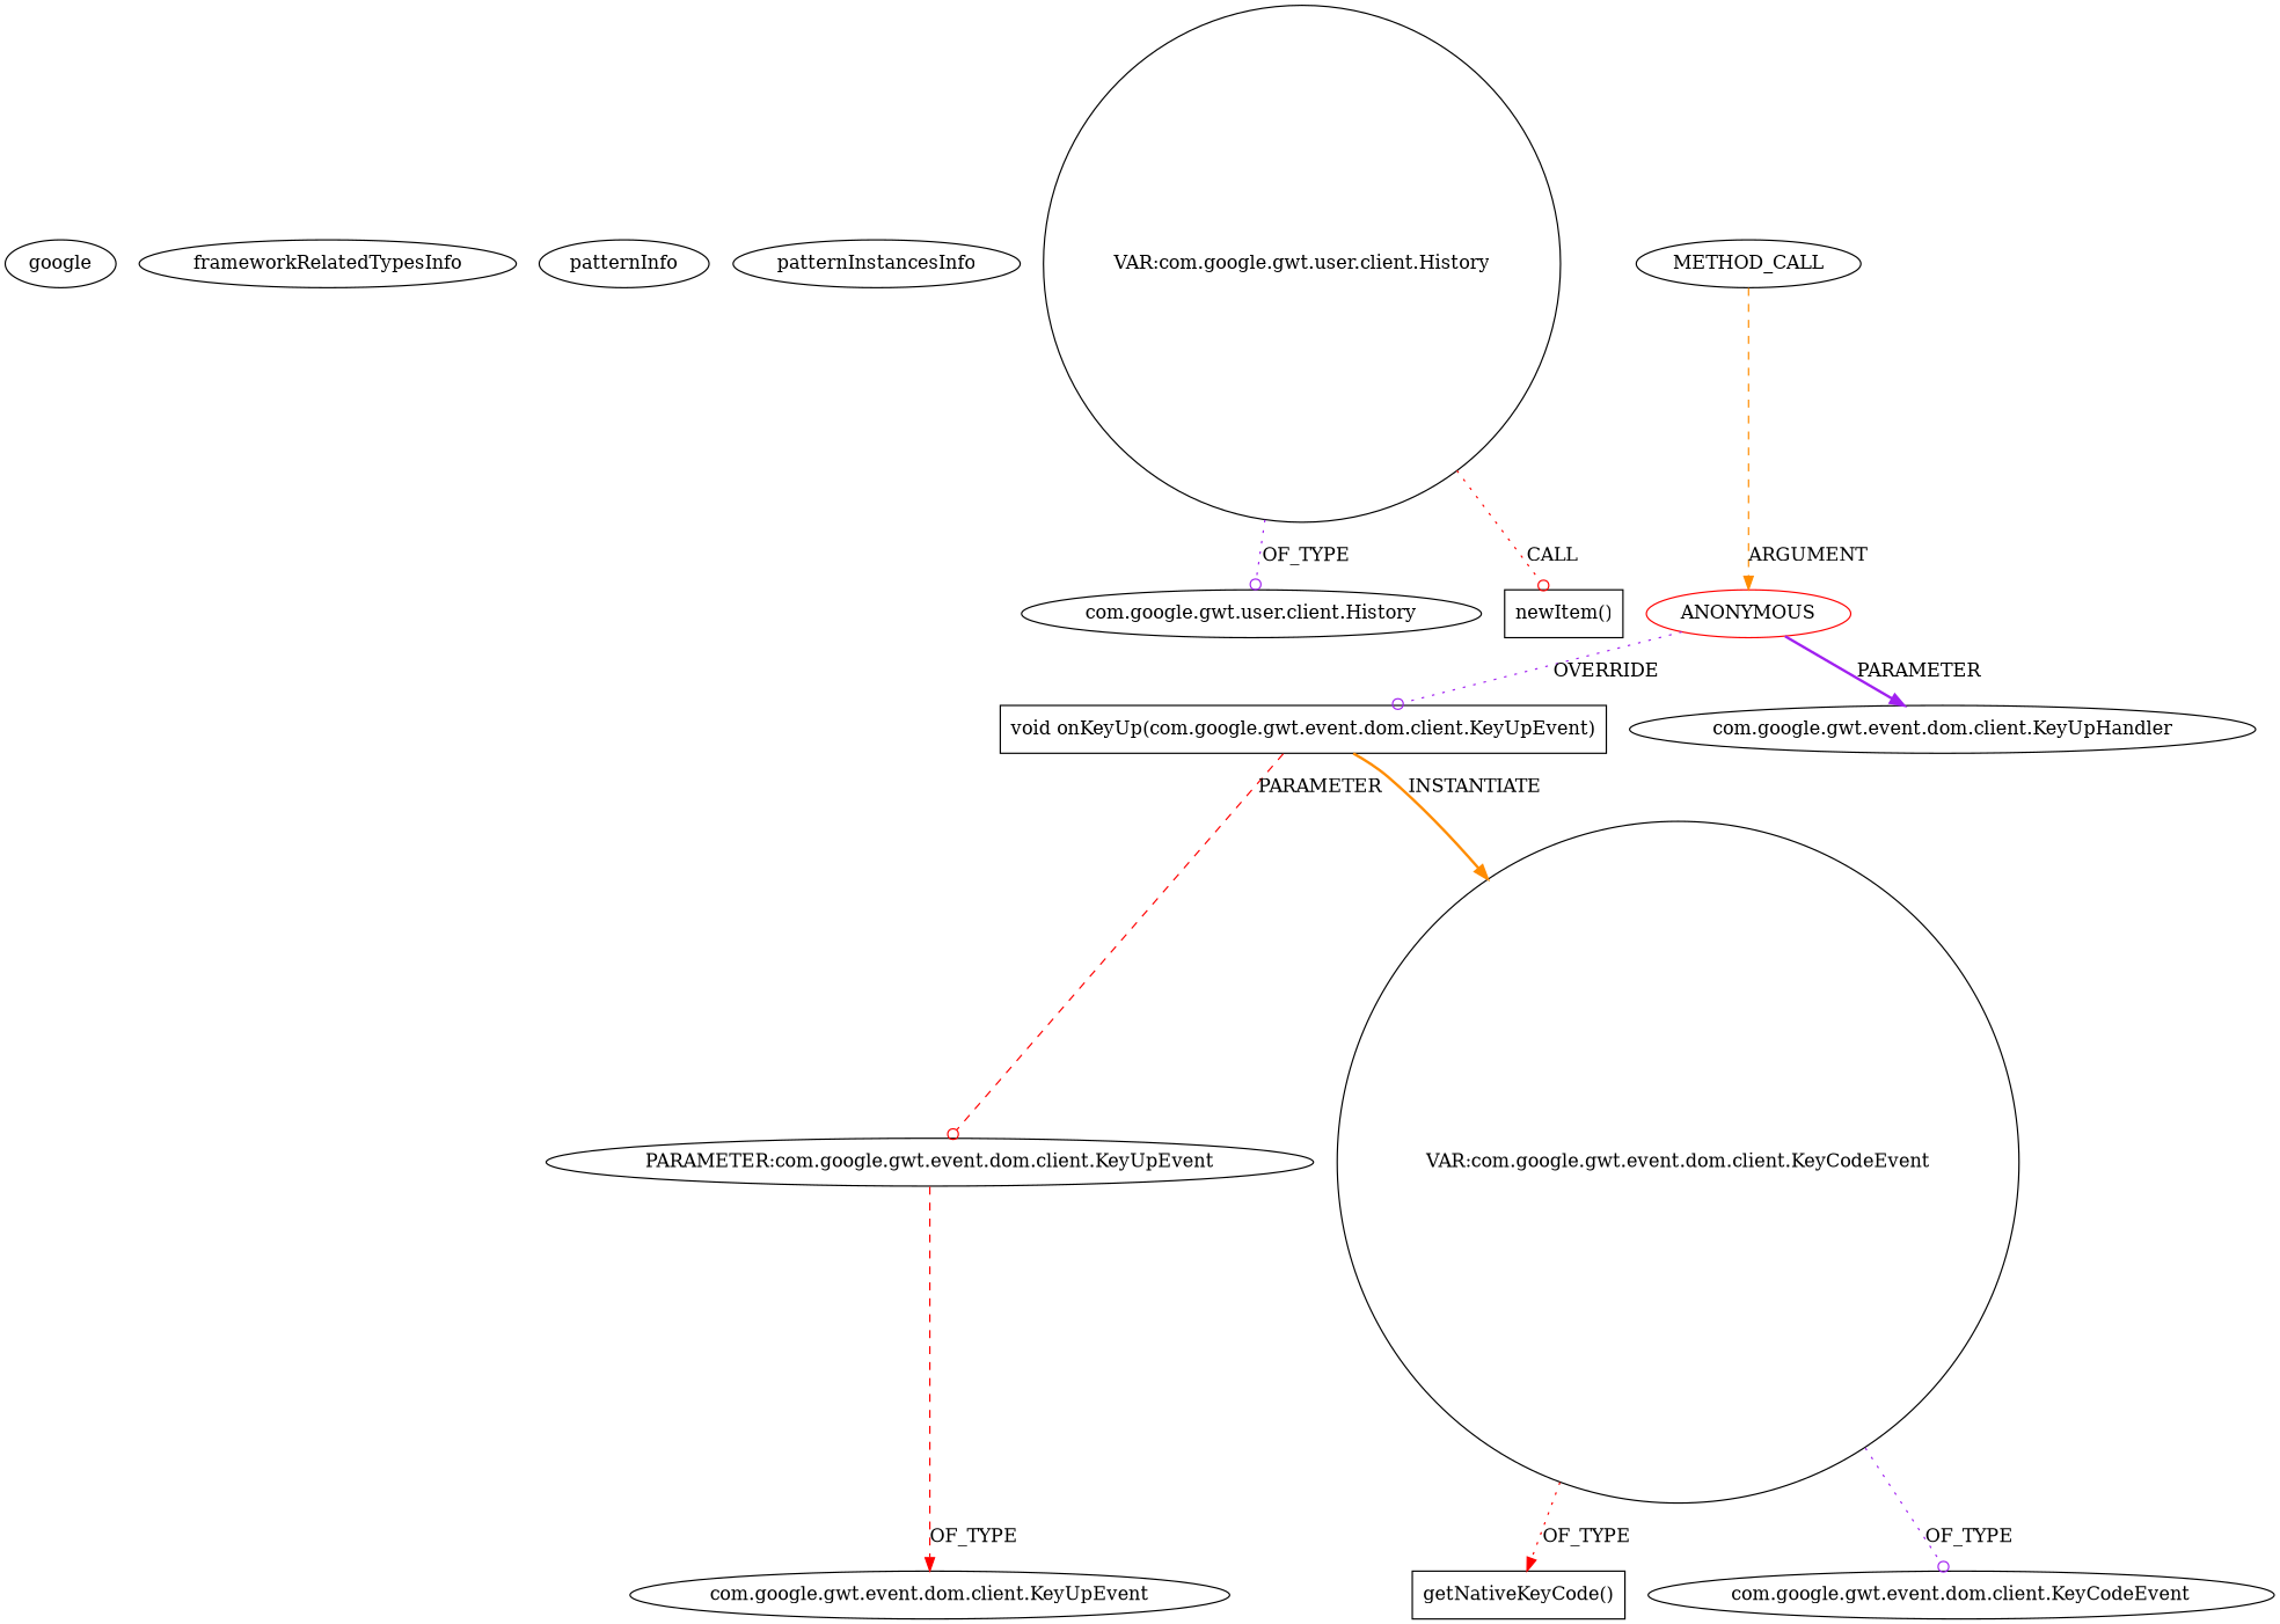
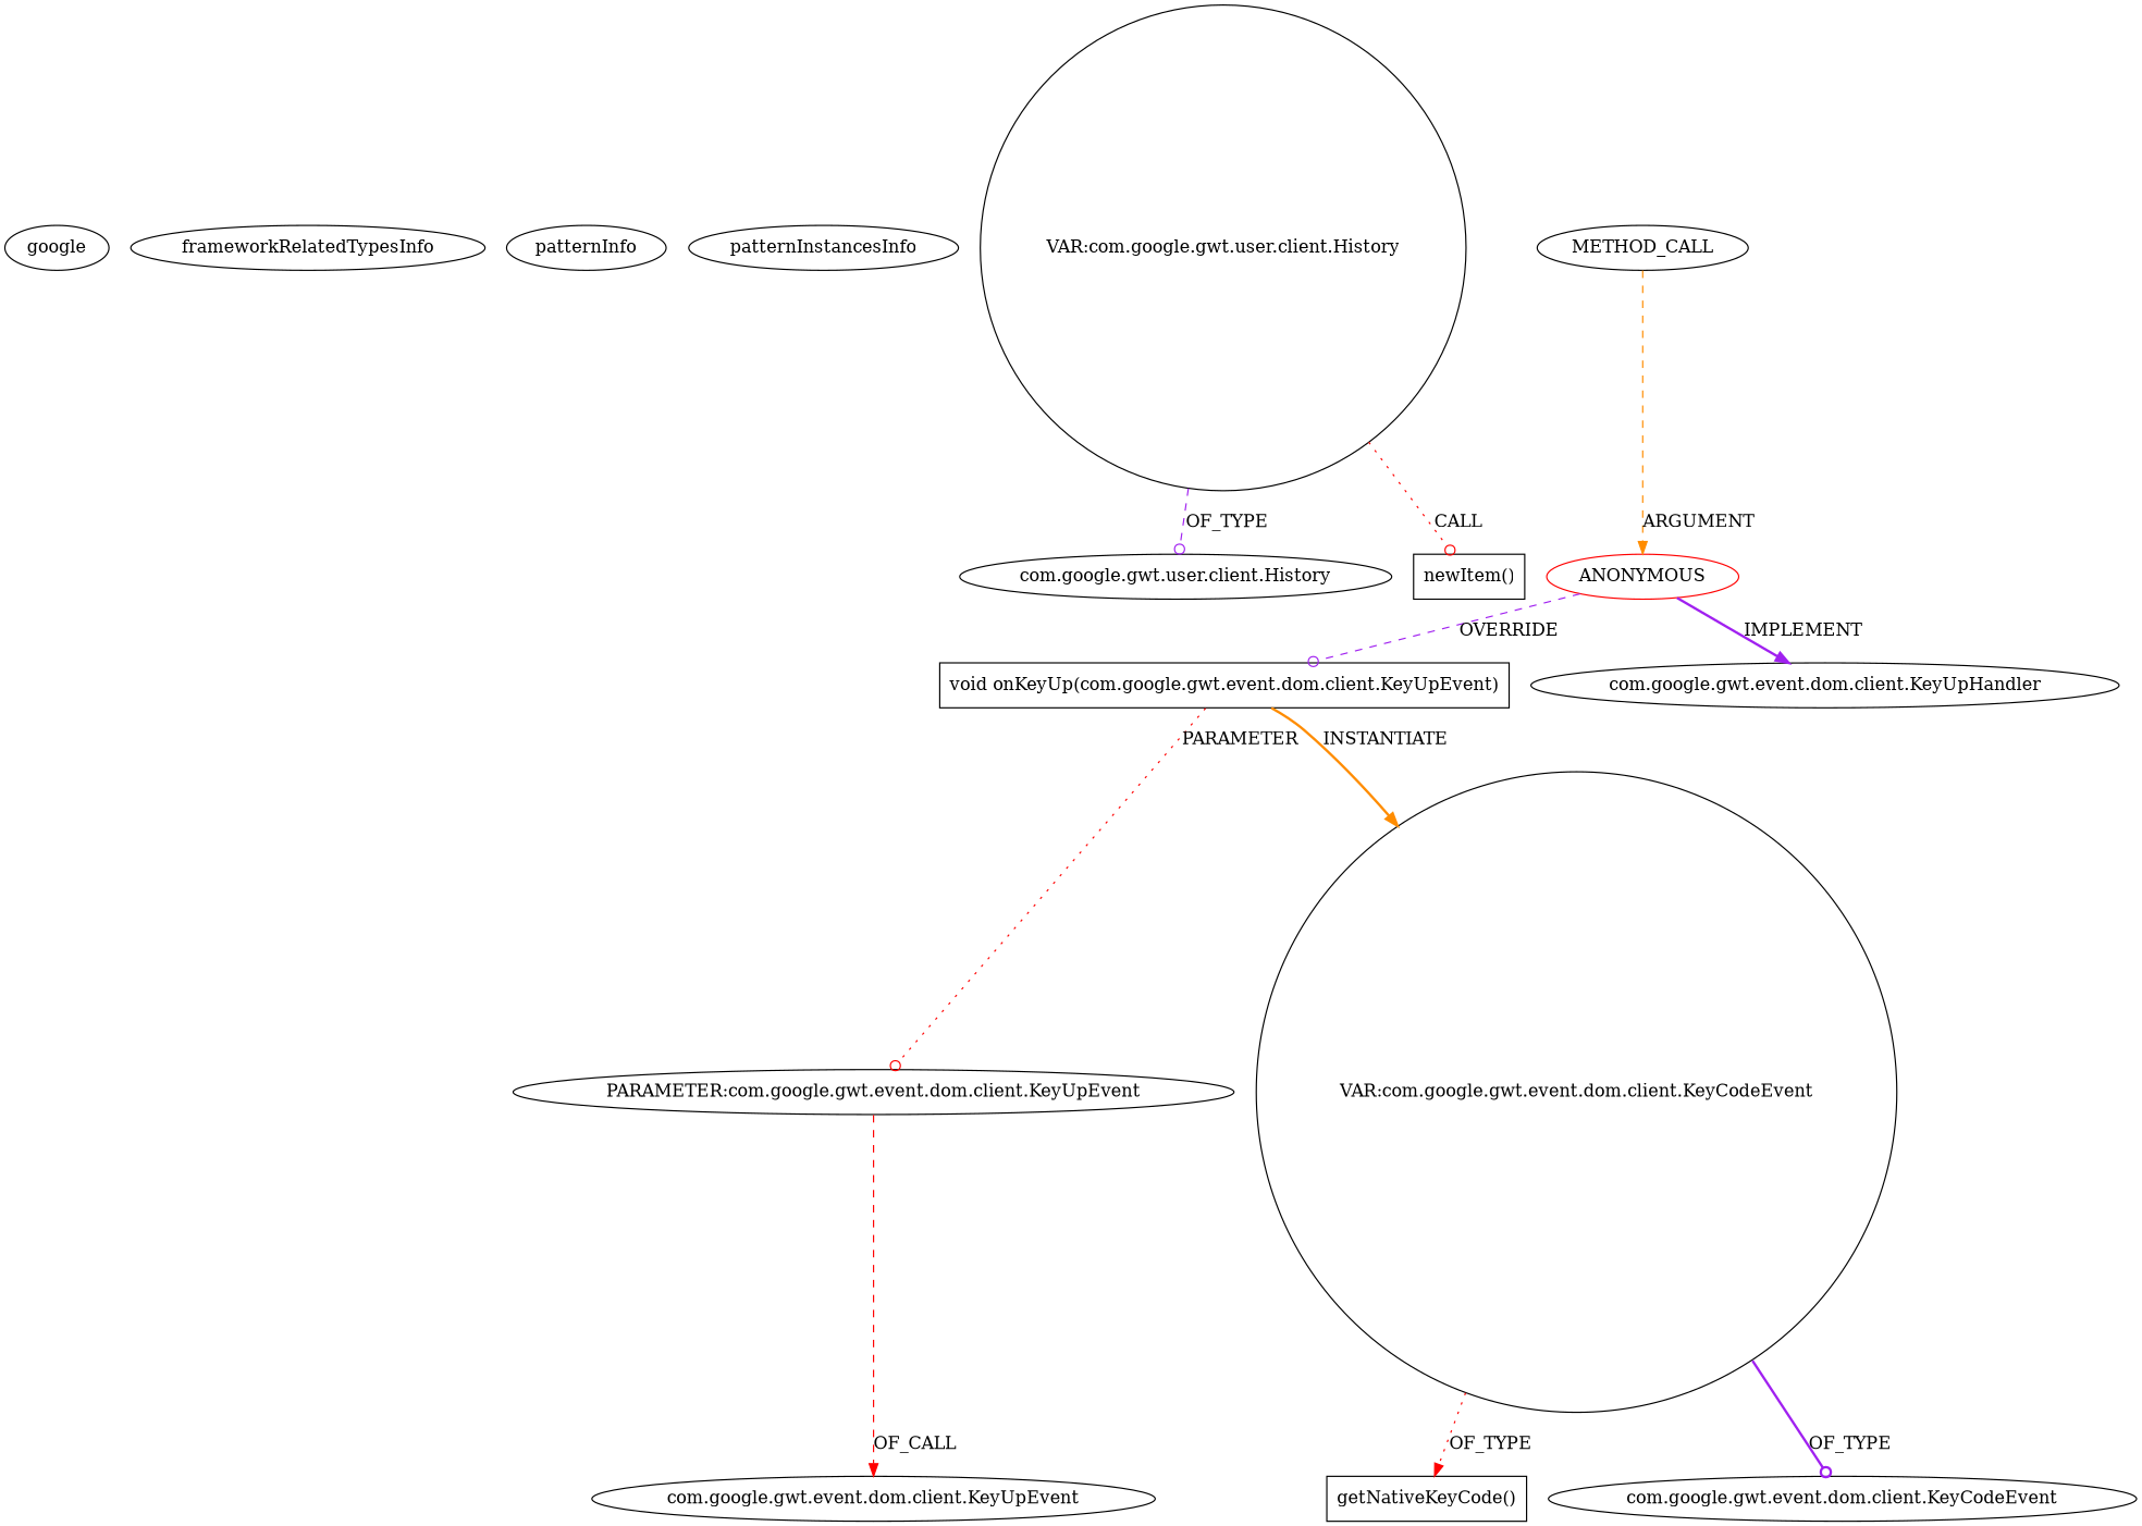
  digraph {
    node [isFrameworkType=false]
    edge [arrowhead=odot color=purple style=dotted]
    n1 [category=pattern graphId=467 isAnonymous=true label=google possibleRelation=false isFrameworkType=""]
    frameworkRelatedTypesInfo [0="com.google.gwt.event.dom.client.KeyUpHandler" isFrameworkType=""]
    patternInfo [frequency=2.0 patternRootClient=0 isFrameworkType=""]
    patternInstancesInfo [0="WSDOT-WSDOT-Search-GWT~/WSDOT-WSDOT-Search-GWT/WSDOT-Search-GWT-master/src/gov/wa/wsdot/search/client/SearchWidget.java~void SearchWidget()~451" 1="Tok-Ziraja222~/Tok-Ziraja222/Ziraja222-master/src/ziraja/client/presenter/QuestionPresenter.java~void bind()~416" isFrameworkType=""]
    n5 [label="com.google.gwt.user.client.History" vertexType=FRAMEWORK_CLASS_TYPE]
    n6 [label="VAR:com.google.gwt.user.client.History" shape=circle vertexType=VARIABLE_EXPRESION]
    n7 [label="newItem()" shape=box vertexType=INSIDE_CALL]
    n8 [label="void onKeyUp(com.google.gwt.event.dom.client.KeyUpEvent)" shape=box vertexType=OVERRIDING_METHOD_DECLARATION]
    n9 [label="PARAMETER:com.google.gwt.event.dom.client.KeyUpEvent" vertexType=PARAMETER_DECLARATION]
    n10 [label="VAR:com.google.gwt.event.dom.client.KeyCodeEvent" shape=circle vertexType=VARIABLE_EXPRESION]
    n11 [label="com.google.gwt.event.dom.client.KeyUpEvent" vertexType=FRAMEWORK_CLASS_TYPE]
    n12 [label="getNativeKeyCode()" shape=box vertexType=INSIDE_CALL]
    n13 [label="com.google.gwt.event.dom.client.KeyCodeEvent" vertexType=FRAMEWORK_CLASS_TYPE]
    n14 [color=red label=ANONYMOUS vertexType=ROOT_ANONYMOUS_DECLARATION]
    n15 [label="com.google.gwt.event.dom.client.KeyUpHandler" vertexType=FRAMEWORK_INTERFACE_TYPE]
    n16 [label=METHOD_CALL vertexType=OUTSIDE_CALL]
-   n6 -> n5 [label=OF_TYPE]
+   n6 -> n5 [label=OF_TYPE style=dashed]
    n6 -> n7 [color=red label=CALL]
-   n8 -> n9 [color=red label=PARAMETER style=dashed]
+   n8 -> n9 [color=red label=PARAMETER]
    n8 -> n10 [arrowhead=normal color=darkorange label=INSTANTIATE style=bold]
-   n9 -> n11 [arrowhead=normal color=red label=OF_TYPE style=dashed]
+   n9 -> n11 [arrowhead=normal color=red label=OF_CALL style=dashed]
    n10 -> n12 [arrowhead=normal color=red label=OF_TYPE]
-   n10 -> n13 [label=OF_TYPE]
-   n14 -> n8 [label=OVERRIDE]
-   n14 -> n15 [arrowhead=normal label=PARAMETER style=bold]
+   n10 -> n13 [label=OF_TYPE style=bold]
+   n14 -> n8 [label=OVERRIDE style=dashed]
+   n14 -> n15 [arrowhead=normal label=IMPLEMENT style=bold]
    n16 -> n14 [arrowhead=normal color=darkorange label=ARGUMENT style=dashed]
  }
